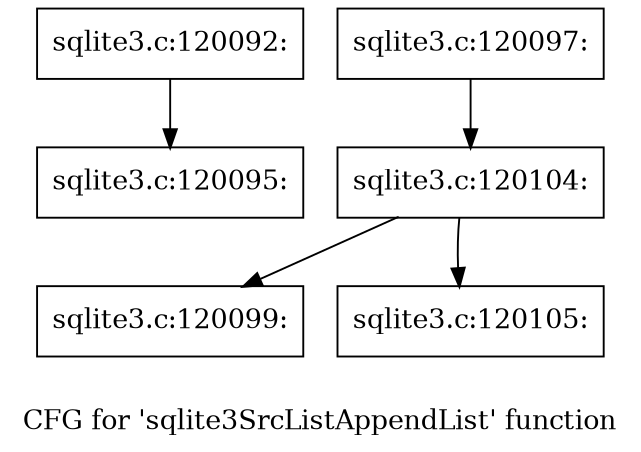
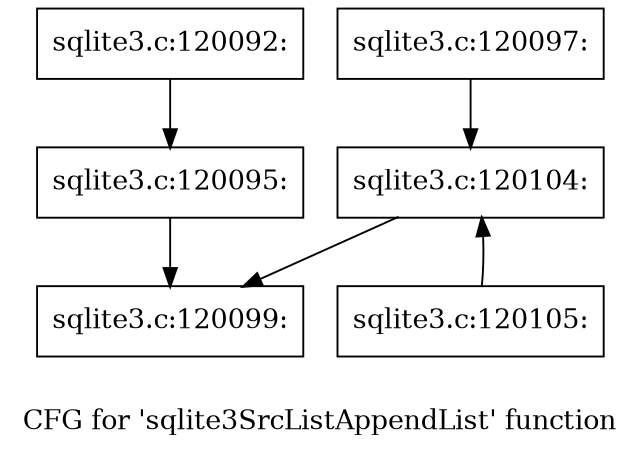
  digraph {
    label="CFG for 'sqlite3SrcListAppendList' function"
    node [shape=record]
    n1 [label="{sqlite3.c:120092:}"]
    n2 [label="{sqlite3.c:120095:}"]
    n3 [label="{sqlite3.c:120099:}"]
    n4 [label="{sqlite3.c:120105:}"]
    n5 [label="{sqlite3.c:120097:}"]
    n6 [label="{sqlite3.c:120104:}"]
    n1 -> n2
+   n2 -> n3
    n5 -> n6
    n6 -> n3
-   n6 -> n4
+   n4 -> n6
  }
